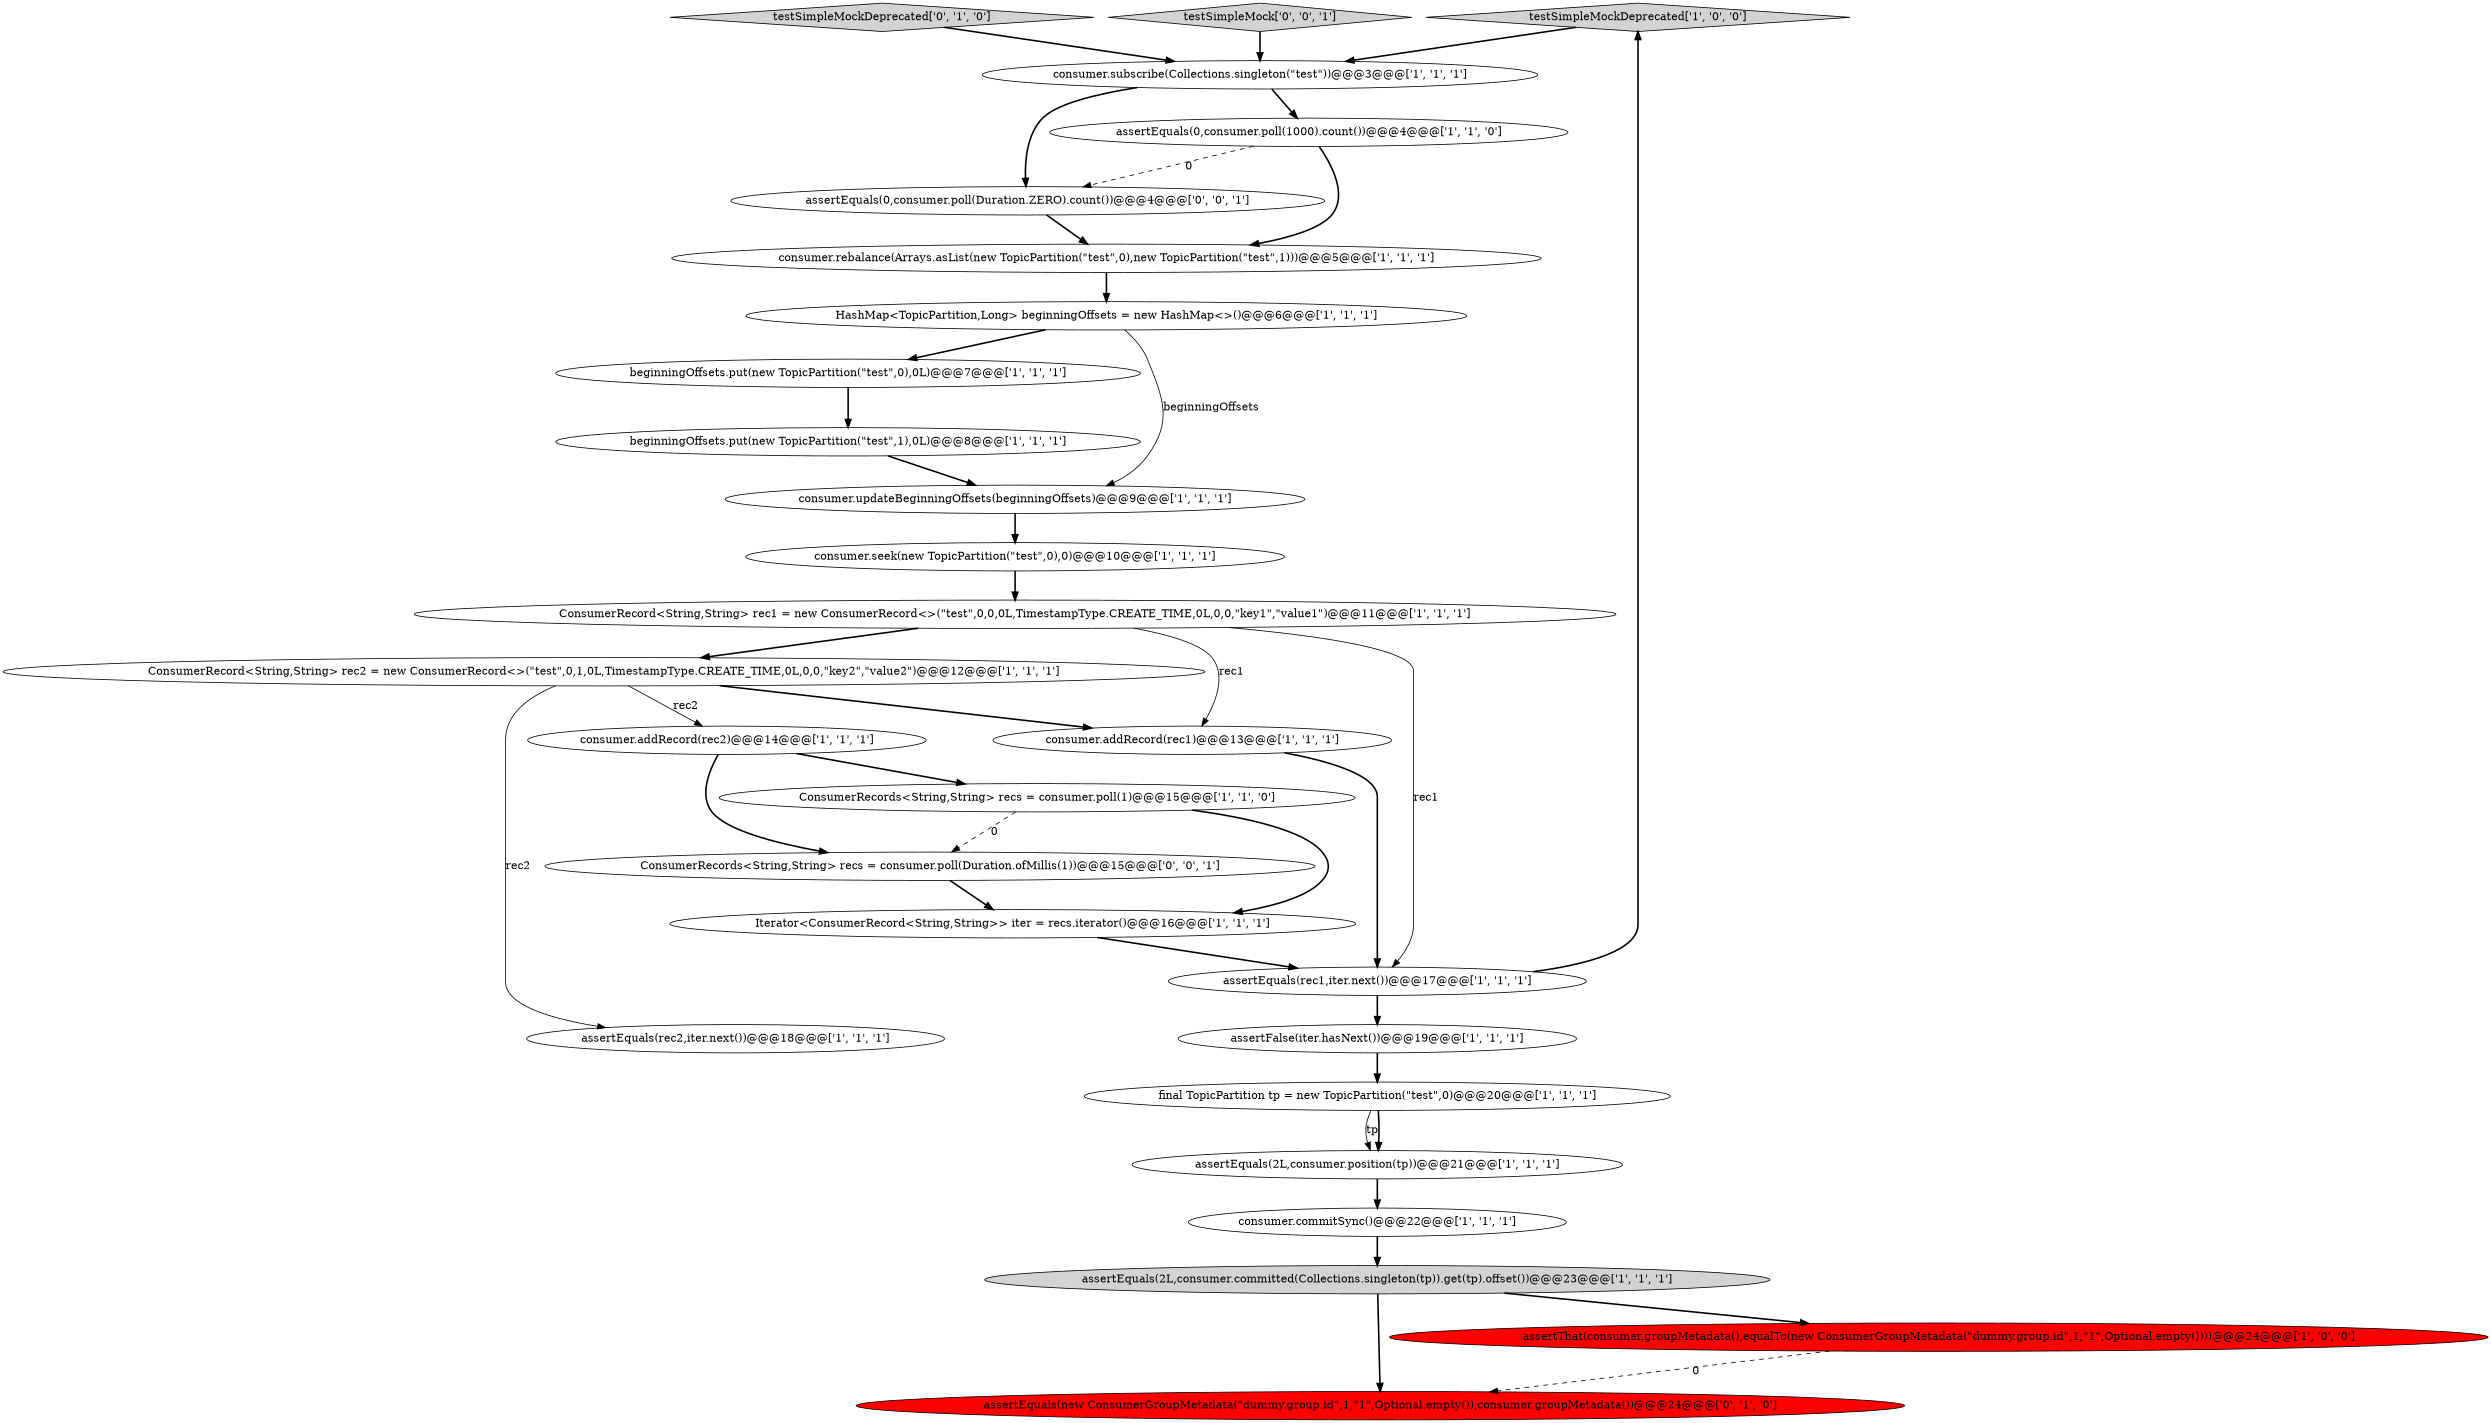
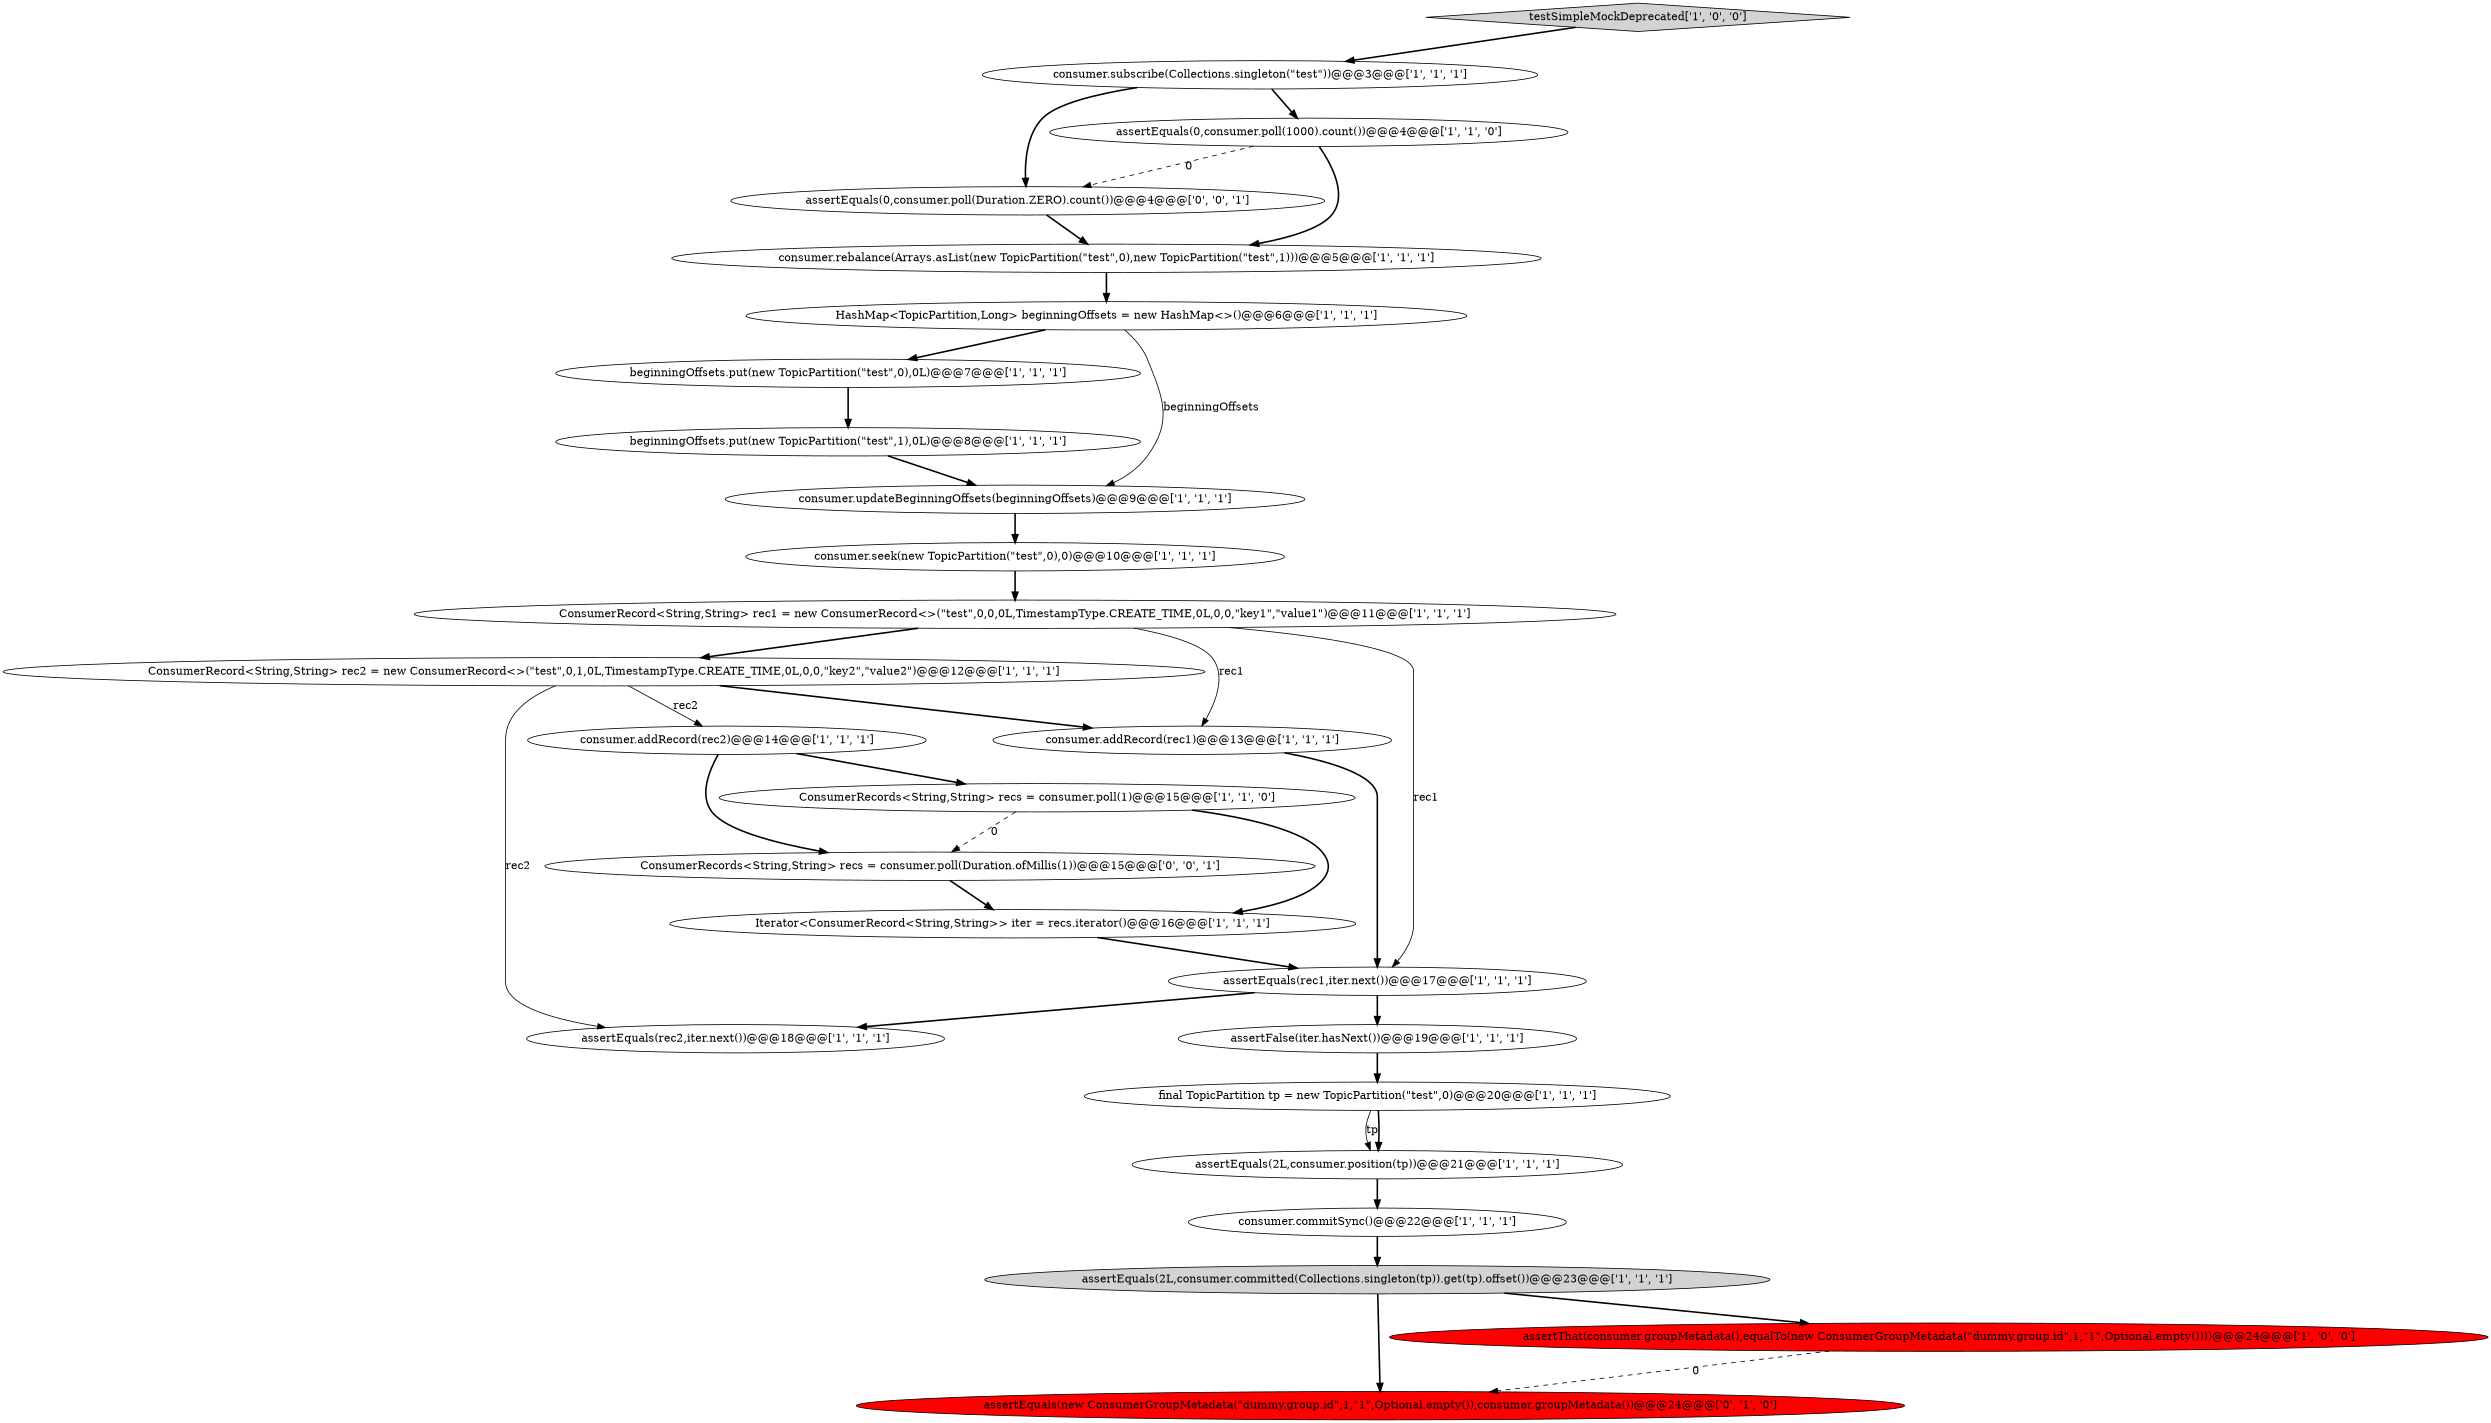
  digraph {
    node [fillcolor=white shape=ellipse style=filled]
    edge [style=bold]
    n1 [fillcolor=lightgray label="testSimpleMockDeprecated['1', '0', '0']" shape=diamond]
    n2 [label="consumer.subscribe(Collections.singleton(\"test\"))@@@3@@@['1', '1', '1']"]
    n3 [label="assertEquals(0,consumer.poll(1000).count())@@@4@@@['1', '1', '0']"]
    n4 [label="assertEquals(0,consumer.poll(Duration.ZERO).count())@@@4@@@['0', '0', '1']"]
    n5 [label="beginningOffsets.put(new TopicPartition(\"test\",1),0L)@@@8@@@['1', '1', '1']"]
    n6 [label="consumer.updateBeginningOffsets(beginningOffsets)@@@9@@@['1', '1', '1']"]
    n7 [label="consumer.seek(new TopicPartition(\"test\",0),0)@@@10@@@['1', '1', '1']"]
    n8 [label="ConsumerRecord<String,String> rec1 = new ConsumerRecord<>(\"test\",0,0,0L,TimestampType.CREATE_TIME,0L,0,0,\"key1\",\"value1\")@@@11@@@['1', '1', '1']"]
    n9 [label="ConsumerRecords<String,String> recs = consumer.poll(Duration.ofMillis(1))@@@15@@@['0', '0', '1']"]
    n10 [label="Iterator<ConsumerRecord<String,String>> iter = recs.iterator()@@@16@@@['1', '1', '1']"]
    n11 [label="assertEquals(rec1,iter.next())@@@17@@@['1', '1', '1']"]
    n12 [fillcolor=red label="assertEquals(new ConsumerGroupMetadata(\"dummy.group.id\",1,\"1\",Optional.empty()),consumer.groupMetadata())@@@24@@@['0', '1', '0']"]
    n13 [label="consumer.addRecord(rec2)@@@14@@@['1', '1', '1']"]
    n14 [label="ConsumerRecords<String,String> recs = consumer.poll(1)@@@15@@@['1', '1', '0']"]
    n15 [label="final TopicPartition tp = new TopicPartition(\"test\",0)@@@20@@@['1', '1', '1']"]
    n16 [label="assertEquals(2L,consumer.position(tp))@@@21@@@['1', '1', '1']"]
    n17 [label="consumer.commitSync()@@@22@@@['1', '1', '1']"]
    n18 [label="beginningOffsets.put(new TopicPartition(\"test\",0),0L)@@@7@@@['1', '1', '1']"]
    n19 [label="consumer.rebalance(Arrays.asList(new TopicPartition(\"test\",0),new TopicPartition(\"test\",1)))@@@5@@@['1', '1', '1']"]
    n20 [label="HashMap<TopicPartition,Long> beginningOffsets = new HashMap<>()@@@6@@@['1', '1', '1']"]
    n21 [label="ConsumerRecord<String,String> rec2 = new ConsumerRecord<>(\"test\",0,1,0L,TimestampType.CREATE_TIME,0L,0,0,\"key2\",\"value2\")@@@12@@@['1', '1', '1']"]
    n22 [label="consumer.addRecord(rec1)@@@13@@@['1', '1', '1']"]
    n23 [label="assertEquals(rec2,iter.next())@@@18@@@['1', '1', '1']"]
    n24 [label="assertFalse(iter.hasNext())@@@19@@@['1', '1', '1']"]
-   n25 [fillcolor=lightgray label="testSimpleMockDeprecated['0', '1', '0']" shape=diamond]
    n26 [fillcolor=lightgray label="assertEquals(2L,consumer.committed(Collections.singleton(tp)).get(tp).offset())@@@23@@@['1', '1', '1']"]
-   n27 [fillcolor=lightgray label="testSimpleMock['0', '0', '1']" shape=diamond]
    n28 [fillcolor=red label="assertThat(consumer.groupMetadata(),equalTo(new ConsumerGroupMetadata(\"dummy.group.id\",1,\"1\",Optional.empty())))@@@24@@@['1', '0', '0']"]
    n1 -> n2
    n2 -> n3
    n2 -> n4
    n3 -> n4 [label=0 style=dashed]
    n3 -> n19
    n4 -> n19
    n5 -> n6
    n6 -> n7
    n7 -> n8
    n8 -> n11 [label=rec1 style=solid]
    n8 -> n21
    n8 -> n22 [label=rec1 style=solid]
    n9 -> n10
    n10 -> n11
-   n11 -> n1
+   n11 -> n23
    n11 -> n24
    n13 -> n9
    n13 -> n14
    n14 -> n9 [label=0 style=dashed]
    n14 -> n10
    n15 -> n16 [label=tp style=solid]
    n15 -> n16
    n16 -> n17
    n17 -> n26
    n18 -> n5
    n19 -> n20
    n20 -> n6 [label=beginningOffsets style=solid]
    n20 -> n18
    n21 -> n13 [label=rec2 style=solid]
    n21 -> n22
    n21 -> n23 [label=rec2 style=solid]
    n22 -> n11
    n24 -> n15
-   n25 -> n2
    n26 -> n12
    n26 -> n28
-   n27 -> n2
    n28 -> n12 [label=0 style=dashed]
  }
